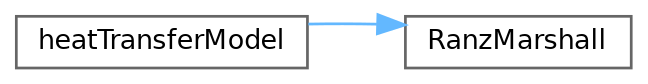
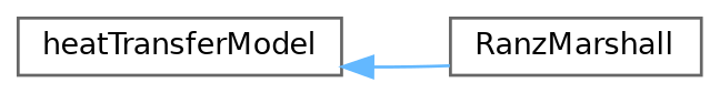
  digraph {
    rankdir=LR
    node [color=grey40 fillcolor=white fontname=Helvetica fontsize=10 shape=box style=filled]
    n1 [height=0.2 label=heatTransferModel width=0.4]
    n2 [height=0.2 label=RanzMarshall width=0.4]
-   n2 -> n1 [color=steelblue1 dir=back fontname=Helvetica fontsize=10 labelfontname=Helvetica labelfontsize=10 style=solid]
+   n1 -> n2 [color=steelblue1 dir=back fontname=Helvetica fontsize=10 labelfontname=Helvetica labelfontsize=10 style=solid]
  }
